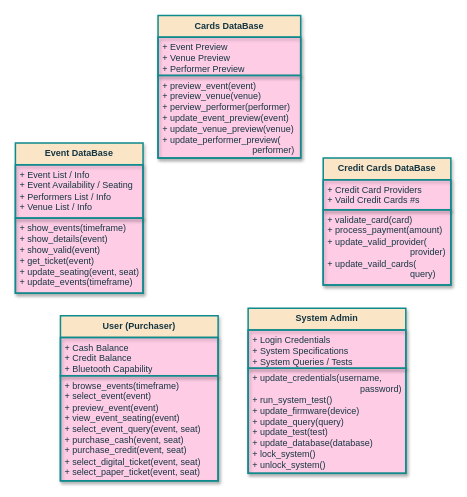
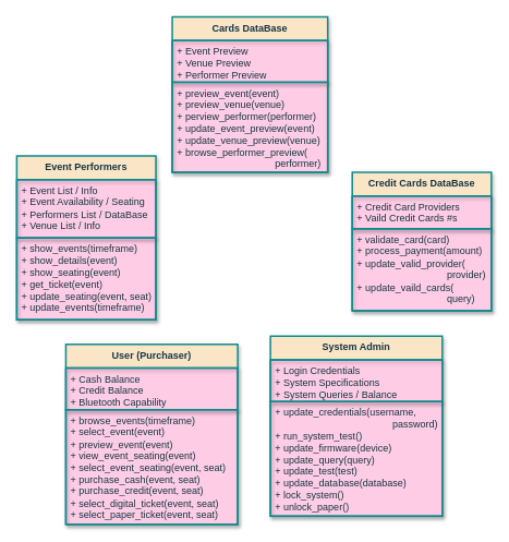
  <mxCell id="0" />
  <mxCell id="1" parent="0" />
  <mxCell id="2" value="User (Purchaser)" style="swimlane;fontStyle=1;align=center;verticalAlign=top;childLayout=stackLayout;horizontal=1;startSize=29;horizontalStack=0;resizeParent=1;resizeParentMax=0;resizeLast=0;collapsible=1;marginBottom=0;shadow=1;glass=0;labelBackgroundColor=none;fontColor=#143642;strokeColor=#0F8B8D;strokeWidth=2;swimlaneFillColor=#FFCCE6;fillColor=#FAE5C7;whiteSpace=wrap;html=1;" parent="1" vertex="1"><mxGeometry x="80" y="420" width="210" height="220" as="geometry"><mxRectangle x="20" y="20" width="100" height="26" as="alternateBounds" /></mxGeometry></mxCell>
  <mxCell id="3" value="+ Cash Balance&lt;br&gt;+ Credit Balance&lt;br&gt;+ Bluetooth Capability" style="text;fillColor=none;align=left;verticalAlign=top;spacingLeft=4;spacingRight=4;overflow=hidden;rotatable=0;points=[[0,0.5],[1,0.5]];portConstraint=eastwest;fontColor=#143642;strokeColor=#0F8B8D;strokeWidth=2;whiteSpace=wrap;html=1;shadow=1;glass=0;" parent="2" vertex="1"><mxGeometry y="29" width="210" height="51" as="geometry" /></mxCell>
- <mxCell id="4" value="+ browse_events(timeframe)&lt;br&gt;+ select_event(event)&lt;br&gt;+ preview_event(event)&lt;br&gt;+ view_event_seating(event)&lt;br&gt;+ select_event_query(event, seat)&lt;br&gt;+ purchase_cash(event, seat)&lt;br&gt;+ purchase_credit(event, seat)&lt;br&gt;+ select_digital_ticket(event, seat)&lt;br&gt;+ select_paper_ticket(event, seat)" style="text;fillColor=none;align=left;verticalAlign=top;spacingLeft=4;spacingRight=4;overflow=hidden;rotatable=0;points=[[0,0.5],[1,0.5]];portConstraint=eastwest;fontColor=#143642;strokeColor=#0F8B8D;strokeWidth=2;whiteSpace=wrap;html=1;shadow=1;glass=0;" parent="2" vertex="1"><mxGeometry y="80" width="210" height="140" as="geometry" /></mxCell>
- <mxCell id="5" value="Event DataBase" style="swimlane;fontStyle=1;align=center;verticalAlign=top;childLayout=stackLayout;horizontal=1;startSize=29;horizontalStack=0;resizeParent=1;resizeParentMax=0;resizeLast=0;collapsible=1;marginBottom=0;shadow=1;glass=0;labelBackgroundColor=none;fontColor=#143642;strokeColor=#0F8B8D;strokeWidth=2;swimlaneFillColor=#FFCCE6;fillColor=#FAE5C7;whiteSpace=wrap;html=1;" parent="1" vertex="1"><mxGeometry x="20" y="190" width="170" height="200" as="geometry"><mxRectangle x="20" y="20" width="100" height="26" as="alternateBounds" /></mxGeometry></mxCell>
- <mxCell id="6" value="+ Event List / Info&lt;br&gt;+ Event Availability / Seating&lt;br&gt;+ Performers List / Info&lt;br&gt;+ Venue List / Info" style="text;fillColor=none;align=left;verticalAlign=top;spacingLeft=4;spacingRight=4;overflow=hidden;rotatable=0;points=[[0,0.5],[1,0.5]];portConstraint=eastwest;fontColor=#143642;strokeColor=#0F8B8D;strokeWidth=2;whiteSpace=wrap;html=1;shadow=1;glass=0;" parent="5" vertex="1"><mxGeometry y="29" width="170" height="71" as="geometry" /></mxCell>
- <mxCell id="7" value="+ show_events(timeframe)&lt;br&gt;+ show_details(event)&lt;br&gt;+ show_valid(event)&lt;br&gt;+ get_ticket(event)&lt;br&gt;+ update_seating(event, seat)&lt;br&gt;+ update_events(timeframe)" style="text;fillColor=none;align=left;verticalAlign=top;spacingLeft=4;spacingRight=4;overflow=hidden;rotatable=0;points=[[0,0.5],[1,0.5]];portConstraint=eastwest;fontColor=#143642;strokeColor=#0F8B8D;strokeWidth=2;whiteSpace=wrap;html=1;shadow=1;glass=0;" parent="5" vertex="1"><mxGeometry y="100" width="170" height="100" as="geometry" /></mxCell>
+ <mxCell id="4" value="+ browse_events(timeframe)&lt;br&gt;+ select_event(event)&lt;br&gt;+ preview_event(event)&lt;br&gt;+ view_event_seating(event)&lt;br&gt;+ select_event_seating(event, seat)&lt;br&gt;+ purchase_cash(event, seat)&lt;br&gt;+ purchase_credit(event, seat)&lt;br&gt;+ select_digital_ticket(event, seat)&lt;br&gt;+ select_paper_ticket(event, seat)" style="text;fillColor=none;align=left;verticalAlign=top;spacingLeft=4;spacingRight=4;overflow=hidden;rotatable=0;points=[[0,0.5],[1,0.5]];portConstraint=eastwest;fontColor=#143642;strokeColor=#0F8B8D;strokeWidth=2;whiteSpace=wrap;html=1;shadow=1;glass=0;" parent="2" vertex="1"><mxGeometry y="80" width="210" height="140" as="geometry" /></mxCell>
+ <mxCell id="5" value="Event Performers" style="swimlane;fontStyle=1;align=center;verticalAlign=top;childLayout=stackLayout;horizontal=1;startSize=29;horizontalStack=0;resizeParent=1;resizeParentMax=0;resizeLast=0;collapsible=1;marginBottom=0;shadow=1;glass=0;labelBackgroundColor=none;fontColor=#143642;strokeColor=#0F8B8D;strokeWidth=2;swimlaneFillColor=#FFCCE6;fillColor=#FAE5C7;whiteSpace=wrap;html=1;" parent="1" vertex="1"><mxGeometry x="20" y="190" width="170" height="200" as="geometry"><mxRectangle x="20" y="20" width="100" height="26" as="alternateBounds" /></mxGeometry></mxCell>
+ <mxCell id="6" value="+ Event List / Info&lt;br&gt;+ Event Availability / Seating&lt;br&gt;+ Performers List / DataBase&lt;br&gt;+ Venue List / Info" style="text;fillColor=none;align=left;verticalAlign=top;spacingLeft=4;spacingRight=4;overflow=hidden;rotatable=0;points=[[0,0.5],[1,0.5]];portConstraint=eastwest;fontColor=#143642;strokeColor=#0F8B8D;strokeWidth=2;whiteSpace=wrap;html=1;shadow=1;glass=0;" parent="5" vertex="1"><mxGeometry y="29" width="170" height="71" as="geometry" /></mxCell>
+ <mxCell id="7" value="+ show_events(timeframe)&lt;br&gt;+ show_details(event)&lt;br&gt;+ show_seating(event)&lt;br&gt;+ get_ticket(event)&lt;br&gt;+ update_seating(event, seat)&lt;br&gt;+ update_events(timeframe)" style="text;fillColor=none;align=left;verticalAlign=top;spacingLeft=4;spacingRight=4;overflow=hidden;rotatable=0;points=[[0,0.5],[1,0.5]];portConstraint=eastwest;fontColor=#143642;strokeColor=#0F8B8D;strokeWidth=2;whiteSpace=wrap;html=1;shadow=1;glass=0;" parent="5" vertex="1"><mxGeometry y="100" width="170" height="100" as="geometry" /></mxCell>
  <mxCell id="8" value="Cards DataBase" style="swimlane;fontStyle=1;align=center;verticalAlign=top;childLayout=stackLayout;horizontal=1;startSize=29;horizontalStack=0;resizeParent=1;resizeParentMax=0;resizeLast=0;collapsible=1;marginBottom=0;shadow=1;glass=0;labelBackgroundColor=none;fontColor=#143642;strokeColor=#0F8B8D;strokeWidth=2;swimlaneFillColor=#FFCCE6;fillColor=#FAE5C7;whiteSpace=wrap;html=1;" parent="1" vertex="1"><mxGeometry x="210" y="20" width="190" height="190" as="geometry"><mxRectangle x="20" y="20" width="100" height="26" as="alternateBounds" /></mxGeometry></mxCell>
  <mxCell id="9" value="+ Event Preview&lt;br&gt;+ Venue Preview&lt;br&gt;+ Performer Preview" style="text;fillColor=none;align=left;verticalAlign=top;spacingLeft=4;spacingRight=4;overflow=hidden;rotatable=0;points=[[0,0.5],[1,0.5]];portConstraint=eastwest;fontColor=#143642;strokeColor=#0F8B8D;strokeWidth=2;whiteSpace=wrap;html=1;shadow=1;glass=0;" parent="8" vertex="1"><mxGeometry y="29" width="190" height="51" as="geometry" /></mxCell>
- <mxCell id="10" value="+ preview_event(event)&lt;br&gt;+ preview_venue(venue)&lt;br&gt;+ perview_performer(performer)&lt;br&gt;+ update_event_preview(event)&lt;br&gt;+ update_venue_preview(venue)&lt;br&gt;+ update_performer_preview(&amp;nbsp; &amp;nbsp; &amp;nbsp; &amp;nbsp; &amp;nbsp; &amp;nbsp; &amp;nbsp; &amp;nbsp; &amp;nbsp; &amp;nbsp; &amp;nbsp; &amp;nbsp; &amp;nbsp; &amp;nbsp; &amp;nbsp; &amp;nbsp; &amp;nbsp; &amp;nbsp; &amp;nbsp; &amp;nbsp; &amp;nbsp; performer)" style="text;fillColor=none;align=left;verticalAlign=top;spacingLeft=4;spacingRight=4;overflow=hidden;rotatable=0;points=[[0,0.5],[1,0.5]];portConstraint=eastwest;fontColor=#143642;strokeColor=#0F8B8D;strokeWidth=2;whiteSpace=wrap;html=1;shadow=1;glass=0;" parent="8" vertex="1"><mxGeometry y="80" width="190" height="110" as="geometry" /></mxCell>
+ <mxCell id="10" value="+ preview_event(event)&lt;br&gt;+ preview_venue(venue)&lt;br&gt;+ perview_performer(performer)&lt;br&gt;+ update_event_preview(event)&lt;br&gt;+ update_venue_preview(venue)&lt;br&gt;+ browse_performer_preview(&amp;nbsp; &amp;nbsp; &amp;nbsp; &amp;nbsp; &amp;nbsp; &amp;nbsp; &amp;nbsp; &amp;nbsp; &amp;nbsp; &amp;nbsp; &amp;nbsp; &amp;nbsp; &amp;nbsp; &amp;nbsp; &amp;nbsp; &amp;nbsp; &amp;nbsp; &amp;nbsp; &amp;nbsp; &amp;nbsp; &amp;nbsp; performer)" style="text;fillColor=none;align=left;verticalAlign=top;spacingLeft=4;spacingRight=4;overflow=hidden;rotatable=0;points=[[0,0.5],[1,0.5]];portConstraint=eastwest;fontColor=#143642;strokeColor=#0F8B8D;strokeWidth=2;whiteSpace=wrap;html=1;shadow=1;glass=0;" parent="8" vertex="1"><mxGeometry y="80" width="190" height="110" as="geometry" /></mxCell>
  <mxCell id="11" value="Credit Cards DataBase" style="swimlane;fontStyle=1;align=center;verticalAlign=top;childLayout=stackLayout;horizontal=1;startSize=29;horizontalStack=0;resizeParent=1;resizeParentMax=0;resizeLast=0;collapsible=1;marginBottom=0;shadow=1;glass=0;labelBackgroundColor=none;fontColor=#143642;strokeColor=#0F8B8D;strokeWidth=2;swimlaneFillColor=#FFCCE6;fillColor=#FAE5C7;whiteSpace=wrap;html=1;" parent="1" vertex="1"><mxGeometry x="430" y="210" width="170" height="169" as="geometry"><mxRectangle x="20" y="20" width="100" height="26" as="alternateBounds" /></mxGeometry></mxCell>
  <mxCell id="12" value="+ Credit Card Providers&lt;br&gt;+ Vaild Credit Cards #s" style="text;fillColor=none;align=left;verticalAlign=top;spacingLeft=4;spacingRight=4;overflow=hidden;rotatable=0;points=[[0,0.5],[1,0.5]];portConstraint=eastwest;fontColor=#143642;strokeColor=#0F8B8D;strokeWidth=2;whiteSpace=wrap;html=1;shadow=1;glass=0;" parent="11" vertex="1"><mxGeometry y="29" width="170" height="40" as="geometry" /></mxCell>
  <mxCell id="13" value="+ validate_card(card)&lt;br&gt;+ process_payment(amount)&lt;br&gt;+ update_valid_provider(&lt;br&gt;&amp;nbsp; &amp;nbsp; &amp;nbsp; &amp;nbsp; &amp;nbsp; &amp;nbsp; &amp;nbsp; &amp;nbsp; &amp;nbsp; &amp;nbsp; &amp;nbsp; &amp;nbsp; &amp;nbsp; &amp;nbsp; &amp;nbsp; &amp;nbsp; &amp;nbsp;provider)&lt;br&gt;+ update_vaild_cards(&amp;nbsp;&lt;br&gt;&amp;nbsp; &amp;nbsp; &amp;nbsp; &amp;nbsp; &amp;nbsp; &amp;nbsp; &amp;nbsp; &amp;nbsp; &amp;nbsp; &amp;nbsp; &amp;nbsp; &amp;nbsp; &amp;nbsp; &amp;nbsp; &amp;nbsp; &amp;nbsp; &amp;nbsp;query)" style="text;fillColor=none;align=left;verticalAlign=top;spacingLeft=4;spacingRight=4;overflow=hidden;rotatable=0;points=[[0,0.5],[1,0.5]];portConstraint=eastwest;fontColor=#143642;strokeColor=#0F8B8D;strokeWidth=2;whiteSpace=wrap;html=1;shadow=1;glass=0;" parent="11" vertex="1"><mxGeometry y="69" width="170" height="100" as="geometry" /></mxCell>
  <mxCell id="14" value="System Admin" style="swimlane;fontStyle=1;align=center;verticalAlign=top;childLayout=stackLayout;horizontal=1;startSize=29;horizontalStack=0;resizeParent=1;resizeParentMax=0;resizeLast=0;collapsible=1;marginBottom=0;shadow=1;glass=0;labelBackgroundColor=none;fontColor=#143642;strokeColor=#0F8B8D;strokeWidth=2;swimlaneFillColor=#FFCCE6;fillColor=#FAE5C7;whiteSpace=wrap;html=1;" parent="1" vertex="1"><mxGeometry x="330" y="410" width="210" height="220" as="geometry"><mxRectangle x="20" y="20" width="100" height="26" as="alternateBounds" /></mxGeometry></mxCell>
- <mxCell id="15" value="+ Login Credentials&lt;br&gt;+ System Specifications&lt;br&gt;+ System Queries / Tests" style="text;fillColor=none;align=left;verticalAlign=top;spacingLeft=4;spacingRight=4;overflow=hidden;rotatable=0;points=[[0,0.5],[1,0.5]];portConstraint=eastwest;fontColor=#143642;strokeColor=#0F8B8D;strokeWidth=2;whiteSpace=wrap;html=1;shadow=1;glass=0;" parent="14" vertex="1"><mxGeometry y="29" width="210" height="51" as="geometry" /></mxCell>
- <mxCell id="16" value="+ update_credentials(username,&amp;nbsp;&lt;br&gt;&amp;nbsp; &amp;nbsp; &amp;nbsp; &amp;nbsp; &amp;nbsp; &amp;nbsp; &amp;nbsp; &amp;nbsp; &amp;nbsp; &amp;nbsp; &amp;nbsp; &amp;nbsp; &amp;nbsp; &amp;nbsp; &amp;nbsp; &amp;nbsp; &amp;nbsp; &amp;nbsp; &amp;nbsp; &amp;nbsp; &amp;nbsp; &amp;nbsp;password)&lt;br&gt;+ run_system_test()&lt;br&gt;+ update_firmware(device)&lt;br&gt;+ update_query(query)&lt;br&gt;+ update_test(test)&lt;br&gt;+ update_database(database)&lt;br&gt;+ lock_system()&lt;br&gt;+ unlock_system()" style="text;fillColor=none;align=left;verticalAlign=top;spacingLeft=4;spacingRight=4;overflow=hidden;rotatable=0;points=[[0,0.5],[1,0.5]];portConstraint=eastwest;fontColor=#143642;strokeColor=#0F8B8D;strokeWidth=2;whiteSpace=wrap;html=1;shadow=1;glass=0;" parent="14" vertex="1"><mxGeometry y="80" width="210" height="140" as="geometry" /></mxCell>
+ <mxCell id="15" value="+ Login Credentials&lt;br&gt;+ System Specifications&lt;br&gt;+ System Queries / Balance" style="text;fillColor=none;align=left;verticalAlign=top;spacingLeft=4;spacingRight=4;overflow=hidden;rotatable=0;points=[[0,0.5],[1,0.5]];portConstraint=eastwest;fontColor=#143642;strokeColor=#0F8B8D;strokeWidth=2;whiteSpace=wrap;html=1;shadow=1;glass=0;" parent="14" vertex="1"><mxGeometry y="29" width="210" height="51" as="geometry" /></mxCell>
+ <mxCell id="16" value="+ update_credentials(username,&amp;nbsp;&lt;br&gt;&amp;nbsp; &amp;nbsp; &amp;nbsp; &amp;nbsp; &amp;nbsp; &amp;nbsp; &amp;nbsp; &amp;nbsp; &amp;nbsp; &amp;nbsp; &amp;nbsp; &amp;nbsp; &amp;nbsp; &amp;nbsp; &amp;nbsp; &amp;nbsp; &amp;nbsp; &amp;nbsp; &amp;nbsp; &amp;nbsp; &amp;nbsp; &amp;nbsp;password)&lt;br&gt;+ run_system_test()&lt;br&gt;+ update_firmware(device)&lt;br&gt;+ update_query(query)&lt;br&gt;+ update_test(test)&lt;br&gt;+ update_database(database)&lt;br&gt;+ lock_system()&lt;br&gt;+ unlock_paper()" style="text;fillColor=none;align=left;verticalAlign=top;spacingLeft=4;spacingRight=4;overflow=hidden;rotatable=0;points=[[0,0.5],[1,0.5]];portConstraint=eastwest;fontColor=#143642;strokeColor=#0F8B8D;strokeWidth=2;whiteSpace=wrap;html=1;shadow=1;glass=0;" parent="14" vertex="1"><mxGeometry y="80" width="210" height="140" as="geometry" /></mxCell>
